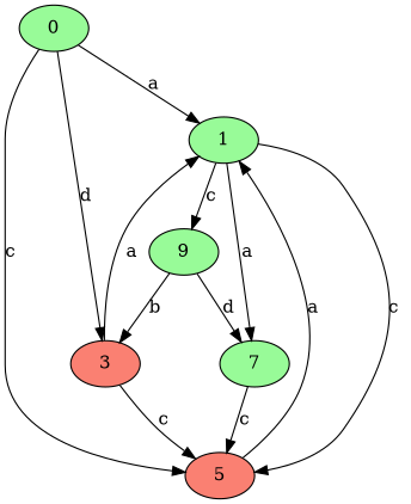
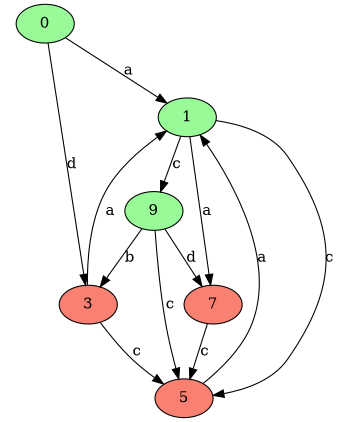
  strict digraph {
    node [fillcolor=palegreen style=filled]
    0
    1
    3 [fillcolor=salmon]
    n4 [label=9]
    5 [fillcolor=salmon]
-   7
+   7 [fillcolor=salmon]
    0 -> 1 [label=a]
    0 -> 3 [label=d]
    1 -> n4 [label=c]
    1 -> 5 [label=c]
    1 -> 7 [label=a]
    3 -> 1 [label=a]
    3 -> 5 [label=c]
    n4 -> 3 [label=b]
-   0 -> 5 [label=c]
+   n4 -> 5 [label=c]
    n4 -> 7 [label=d]
    5 -> 1 [label=a]
    7 -> 5 [label=c]
  }
